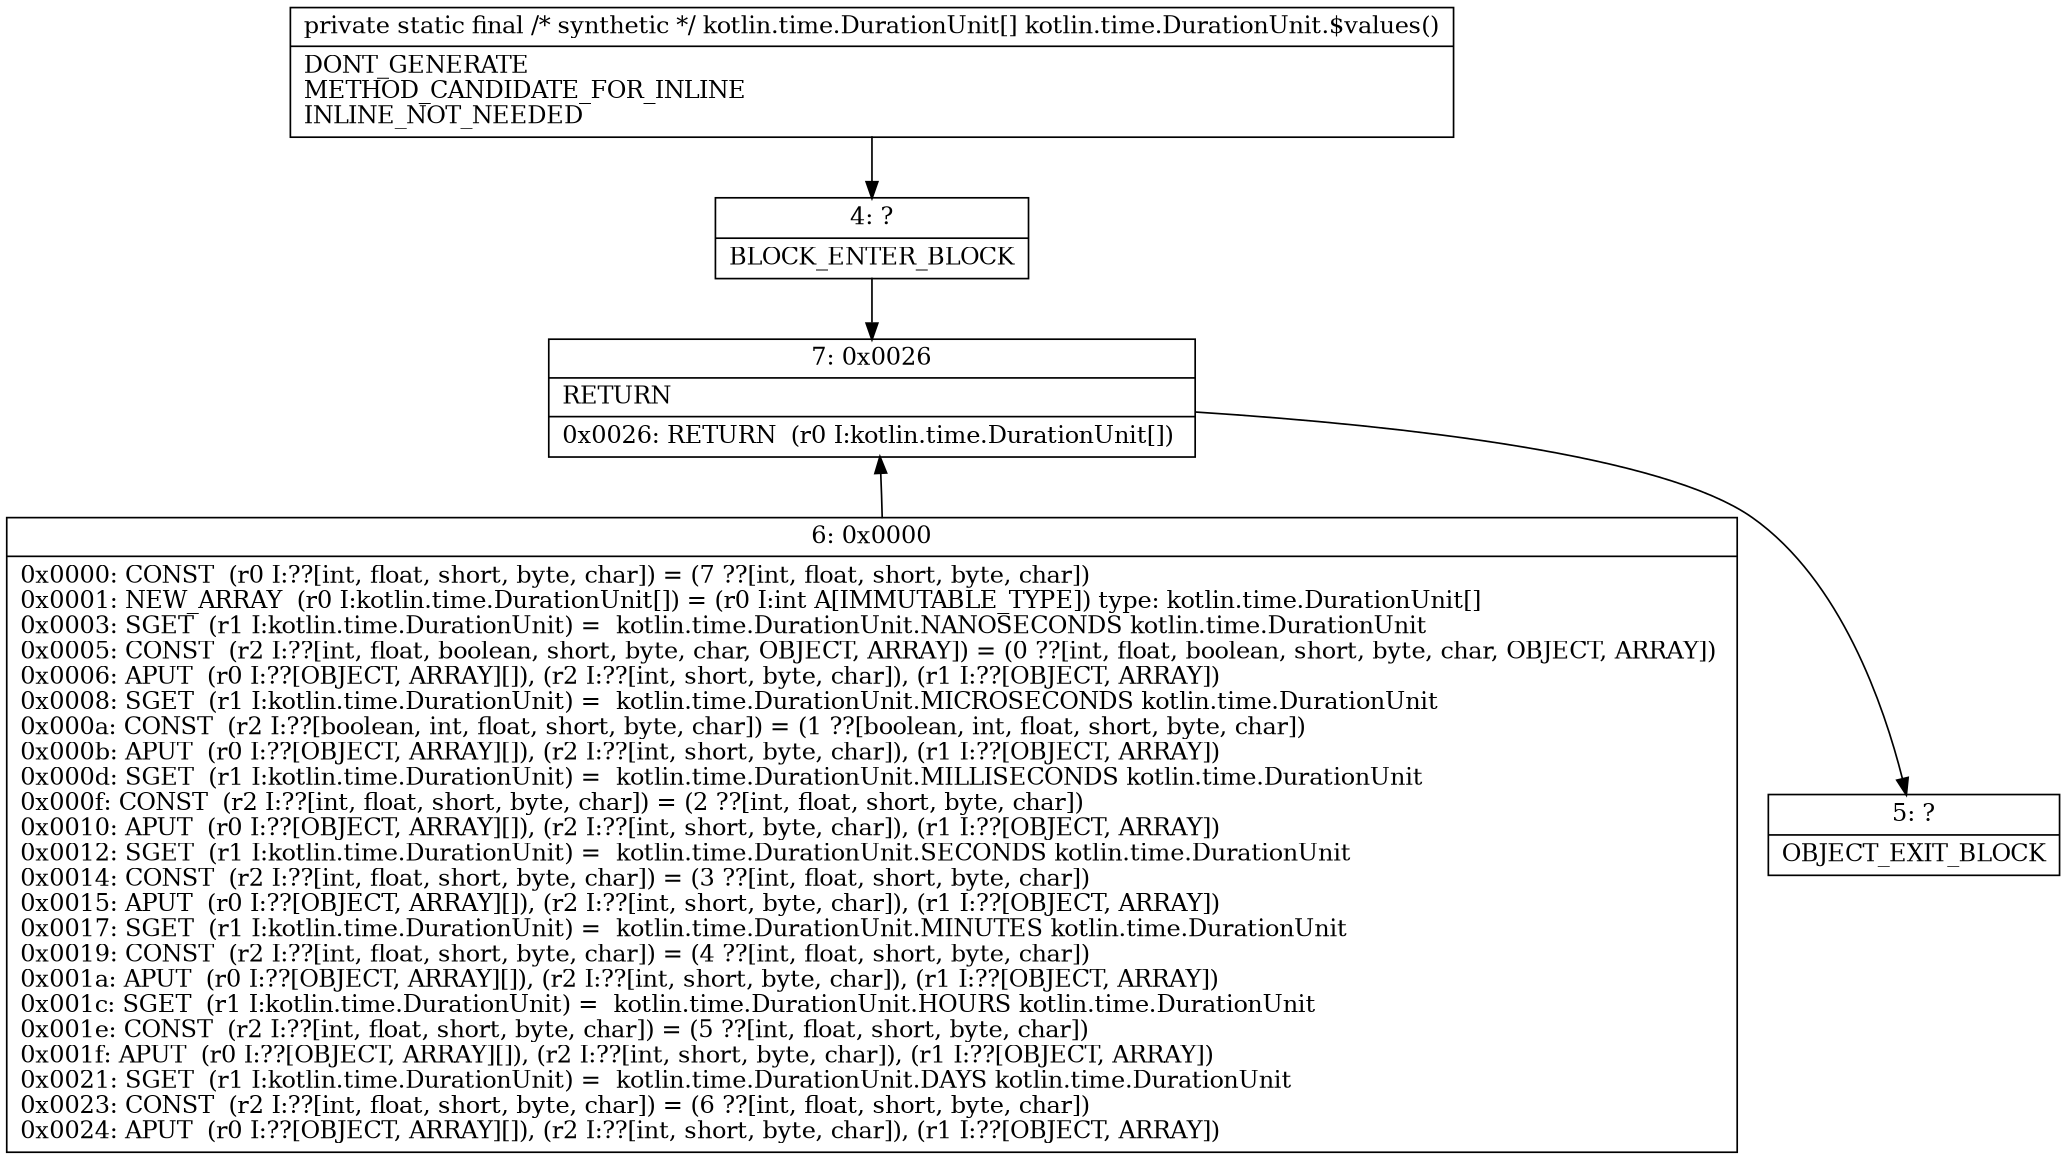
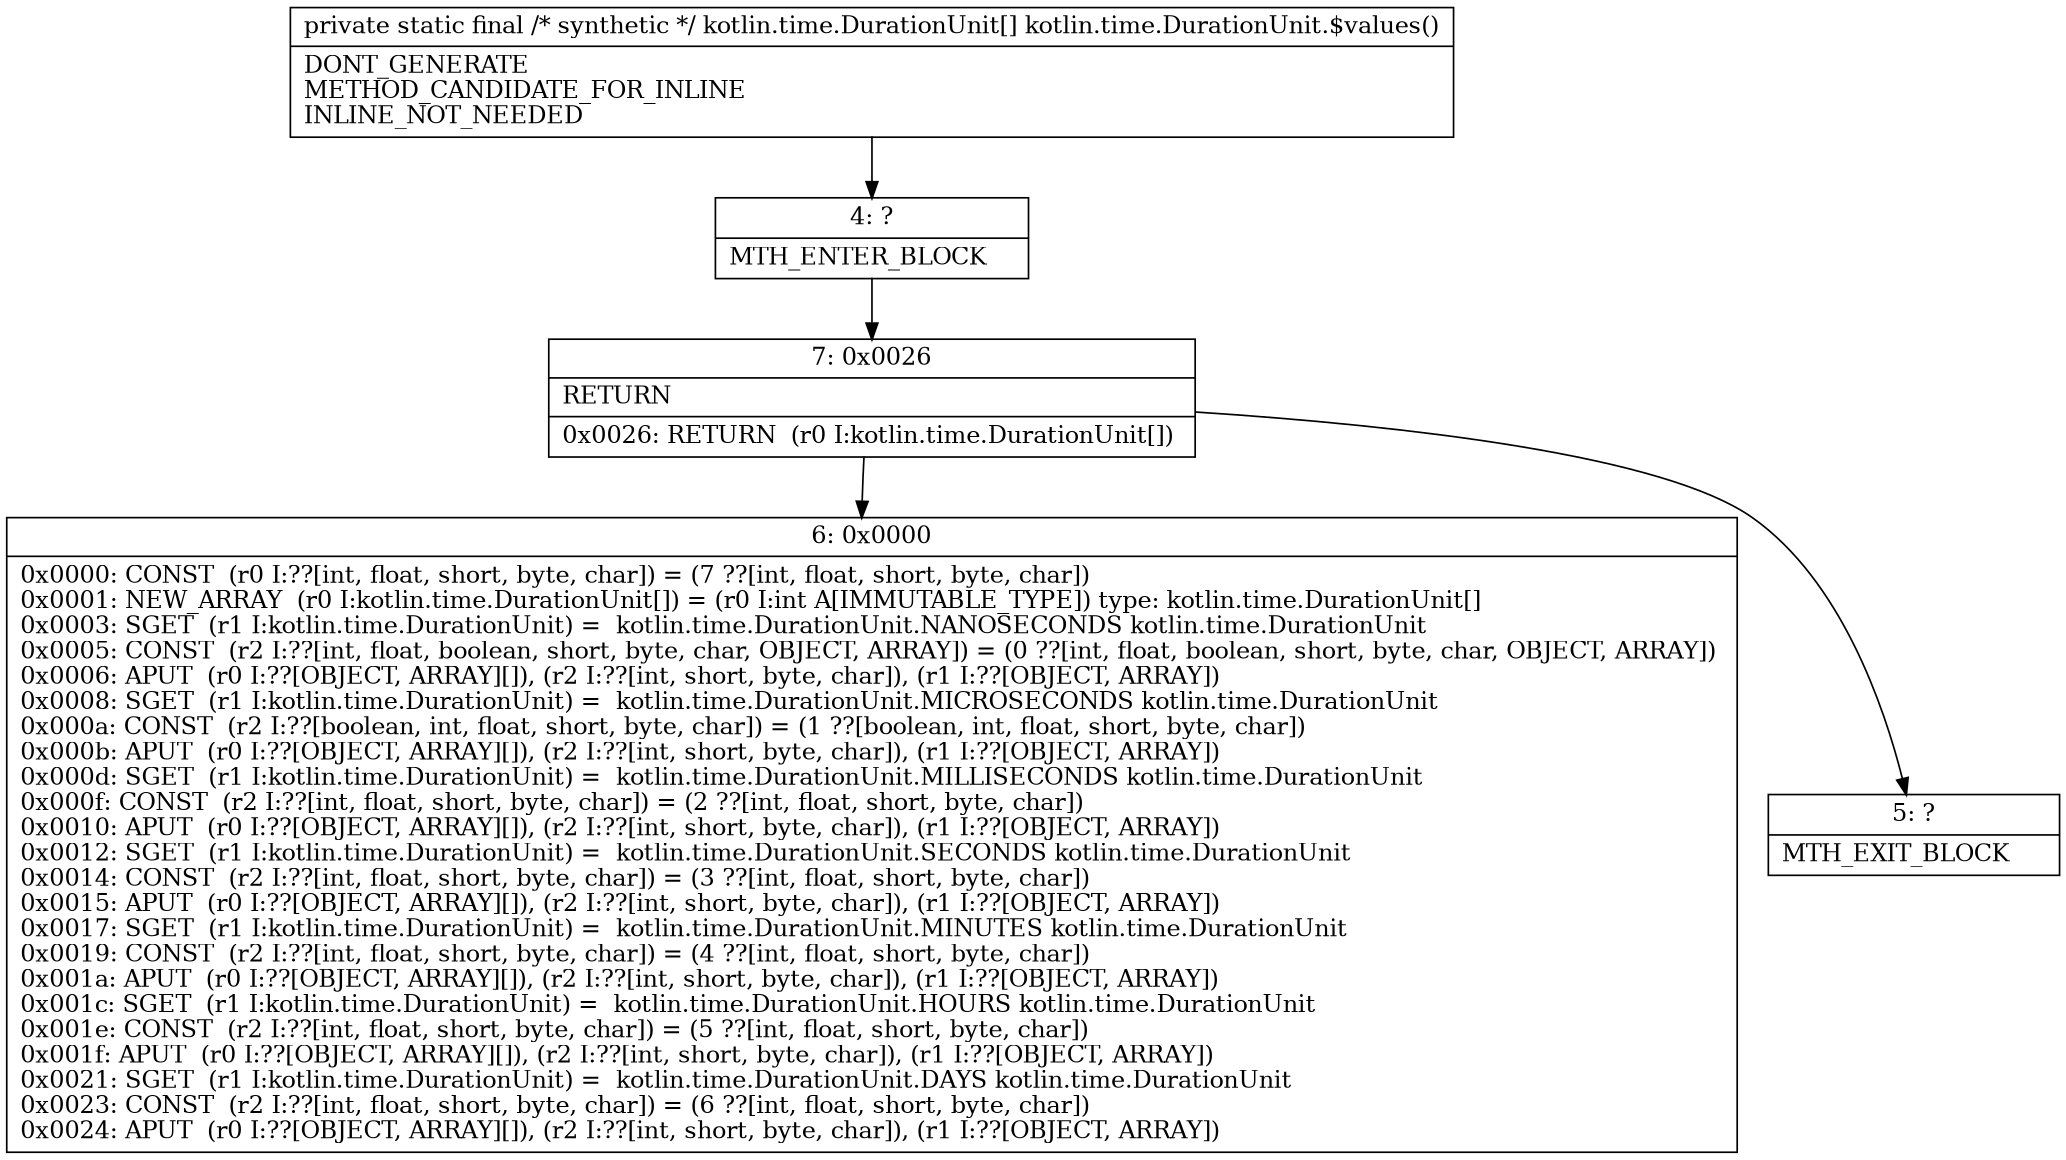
  digraph {
    node [shape=record]
-   n1 [label="{4\:\ ?|BLOCK_ENTER_BLOCK\l}"]
+   n1 [label="{4\:\ ?|MTH_ENTER_BLOCK\l}"]
    n2 [label="{7\:\ 0x0026|RETURN\l|0x0026: RETURN  (r0 I:kotlin.time.DurationUnit[]) \l}"]
    n3 [label="{6\:\ 0x0000|0x0000: CONST  (r0 I:??[int, float, short, byte, char]) = (7 ??[int, float, short, byte, char]) \l0x0001: NEW_ARRAY  (r0 I:kotlin.time.DurationUnit[]) = (r0 I:int A[IMMUTABLE_TYPE]) type: kotlin.time.DurationUnit[] \l0x0003: SGET  (r1 I:kotlin.time.DurationUnit) =  kotlin.time.DurationUnit.NANOSECONDS kotlin.time.DurationUnit \l0x0005: CONST  (r2 I:??[int, float, boolean, short, byte, char, OBJECT, ARRAY]) = (0 ??[int, float, boolean, short, byte, char, OBJECT, ARRAY]) \l0x0006: APUT  (r0 I:??[OBJECT, ARRAY][]), (r2 I:??[int, short, byte, char]), (r1 I:??[OBJECT, ARRAY]) \l0x0008: SGET  (r1 I:kotlin.time.DurationUnit) =  kotlin.time.DurationUnit.MICROSECONDS kotlin.time.DurationUnit \l0x000a: CONST  (r2 I:??[boolean, int, float, short, byte, char]) = (1 ??[boolean, int, float, short, byte, char]) \l0x000b: APUT  (r0 I:??[OBJECT, ARRAY][]), (r2 I:??[int, short, byte, char]), (r1 I:??[OBJECT, ARRAY]) \l0x000d: SGET  (r1 I:kotlin.time.DurationUnit) =  kotlin.time.DurationUnit.MILLISECONDS kotlin.time.DurationUnit \l0x000f: CONST  (r2 I:??[int, float, short, byte, char]) = (2 ??[int, float, short, byte, char]) \l0x0010: APUT  (r0 I:??[OBJECT, ARRAY][]), (r2 I:??[int, short, byte, char]), (r1 I:??[OBJECT, ARRAY]) \l0x0012: SGET  (r1 I:kotlin.time.DurationUnit) =  kotlin.time.DurationUnit.SECONDS kotlin.time.DurationUnit \l0x0014: CONST  (r2 I:??[int, float, short, byte, char]) = (3 ??[int, float, short, byte, char]) \l0x0015: APUT  (r0 I:??[OBJECT, ARRAY][]), (r2 I:??[int, short, byte, char]), (r1 I:??[OBJECT, ARRAY]) \l0x0017: SGET  (r1 I:kotlin.time.DurationUnit) =  kotlin.time.DurationUnit.MINUTES kotlin.time.DurationUnit \l0x0019: CONST  (r2 I:??[int, float, short, byte, char]) = (4 ??[int, float, short, byte, char]) \l0x001a: APUT  (r0 I:??[OBJECT, ARRAY][]), (r2 I:??[int, short, byte, char]), (r1 I:??[OBJECT, ARRAY]) \l0x001c: SGET  (r1 I:kotlin.time.DurationUnit) =  kotlin.time.DurationUnit.HOURS kotlin.time.DurationUnit \l0x001e: CONST  (r2 I:??[int, float, short, byte, char]) = (5 ??[int, float, short, byte, char]) \l0x001f: APUT  (r0 I:??[OBJECT, ARRAY][]), (r2 I:??[int, short, byte, char]), (r1 I:??[OBJECT, ARRAY]) \l0x0021: SGET  (r1 I:kotlin.time.DurationUnit) =  kotlin.time.DurationUnit.DAYS kotlin.time.DurationUnit \l0x0023: CONST  (r2 I:??[int, float, short, byte, char]) = (6 ??[int, float, short, byte, char]) \l0x0024: APUT  (r0 I:??[OBJECT, ARRAY][]), (r2 I:??[int, short, byte, char]), (r1 I:??[OBJECT, ARRAY]) \l}"]
-   n4 [label="{5\:\ ?|OBJECT_EXIT_BLOCK\l}"]
+   n4 [label="{5\:\ ?|MTH_EXIT_BLOCK\l}"]
    n5 [label="{private static final \/* synthetic *\/ kotlin.time.DurationUnit[] kotlin.time.DurationUnit.$values()  | DONT_GENERATE\lMETHOD_CANDIDATE_FOR_INLINE\lINLINE_NOT_NEEDED\l}"]
    n1 -> n2
    n2 -> n4
-   n3 -> n2
+   n2 -> n3
    n5 -> n1
  }
